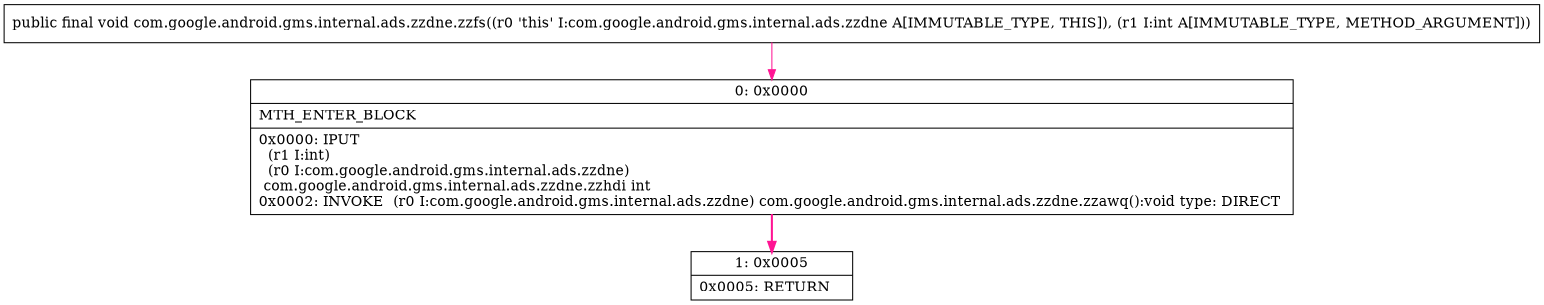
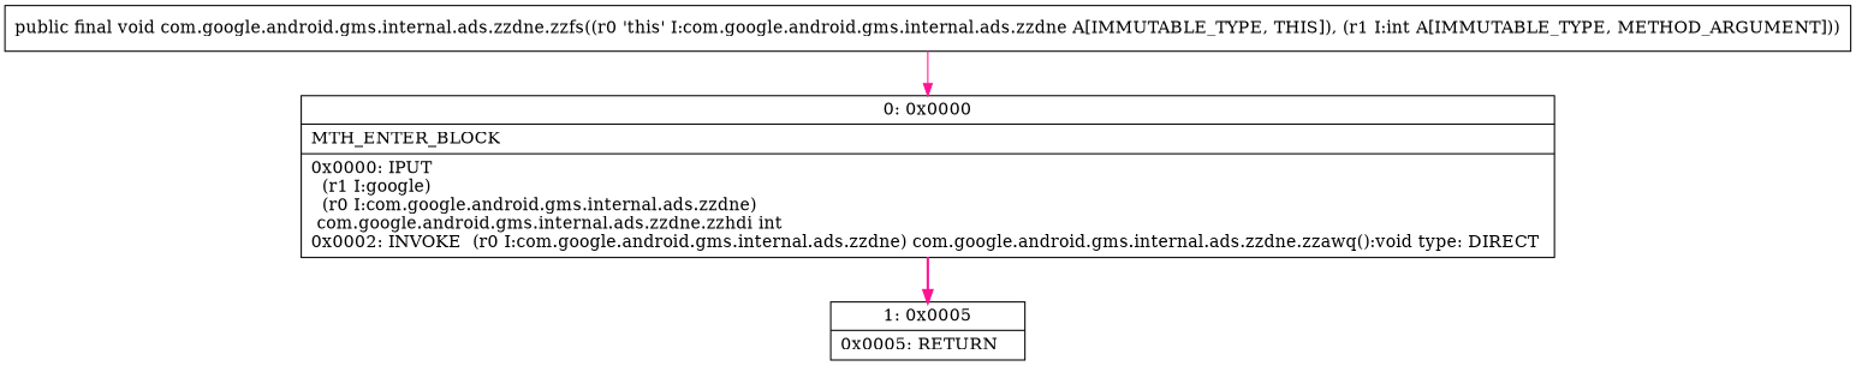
  digraph {
    node [shape=record]
    edge [color=deeppink]
-   n1 [label="{0\:\ 0x0000|MTH_ENTER_BLOCK\l|0x0000: IPUT  \l  (r1 I:int)\l  (r0 I:com.google.android.gms.internal.ads.zzdne)\l com.google.android.gms.internal.ads.zzdne.zzhdi int \l0x0002: INVOKE  (r0 I:com.google.android.gms.internal.ads.zzdne) com.google.android.gms.internal.ads.zzdne.zzawq():void type: DIRECT \l}"]
+   n1 [label="{0\:\ 0x0000|MTH_ENTER_BLOCK\l|0x0000: IPUT  \l  (r1 I:google)\l  (r0 I:com.google.android.gms.internal.ads.zzdne)\l com.google.android.gms.internal.ads.zzdne.zzhdi int \l0x0002: INVOKE  (r0 I:com.google.android.gms.internal.ads.zzdne) com.google.android.gms.internal.ads.zzdne.zzawq():void type: DIRECT \l}"]
    n2 [label="{1\:\ 0x0005|0x0005: RETURN   \l}"]
    n3 [label="{public final void com.google.android.gms.internal.ads.zzdne.zzfs((r0 'this' I:com.google.android.gms.internal.ads.zzdne A[IMMUTABLE_TYPE, THIS]), (r1 I:int A[IMMUTABLE_TYPE, METHOD_ARGUMENT])) }"]
    n1 -> n2 [style=bold]
    n3 -> n1 [style=solid]
  }
